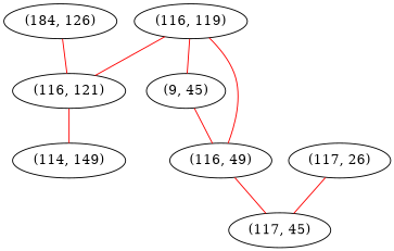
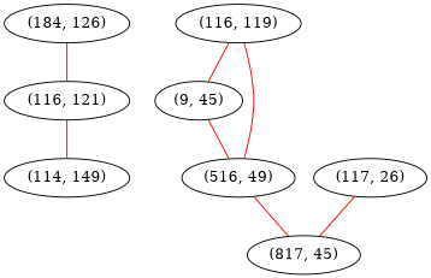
  graph {
    edge [color=red weight=1]
    "(184, 126)"
    "(116, 121)"
    "(114, 149)"
    "(116, 119)"
    n5 [label="(9, 45)"]
-   "(116, 49)"
-   "(117, 45)"
+   "(116, 49)" [label="(516, 49)"]
+   "(117, 45)" [label="(817, 45)"]
    "(117, 26)"
    "(184, 126)" -- "(116, 121)"
    "(116, 121)" -- "(114, 149)"
-   "(116, 119)" -- "(116, 121)"
    "(116, 119)" -- n5
    "(116, 119)" -- "(116, 49)"
    n5 -- "(116, 49)"
    "(116, 49)" -- "(117, 45)"
    "(117, 26)" -- "(117, 45)"
  }
